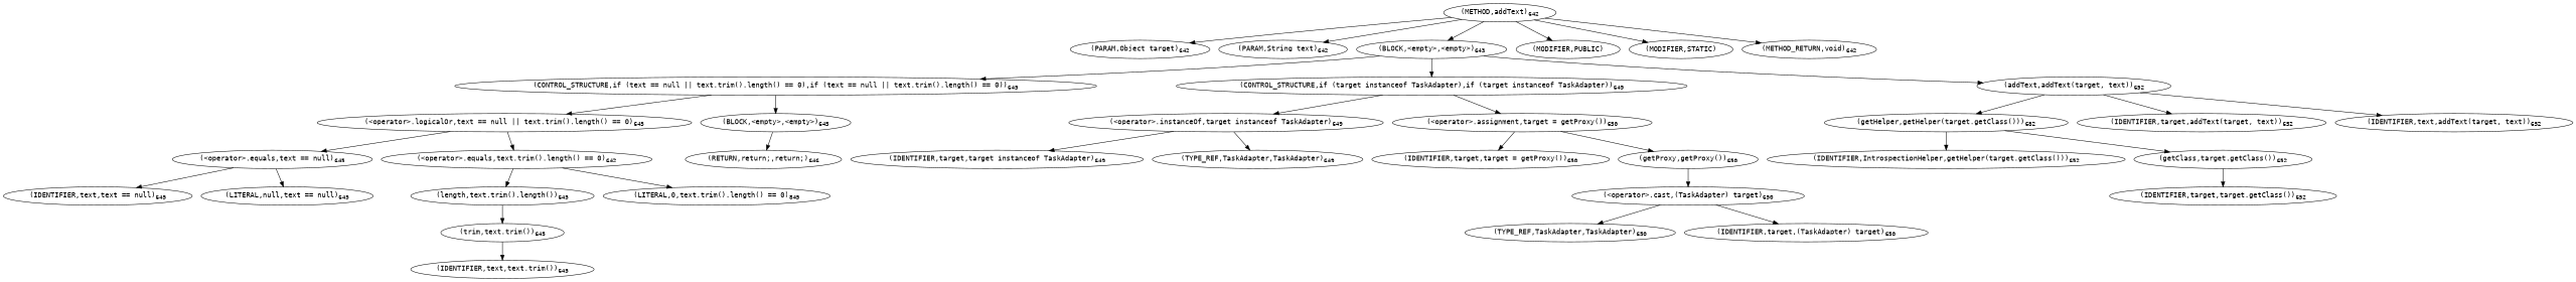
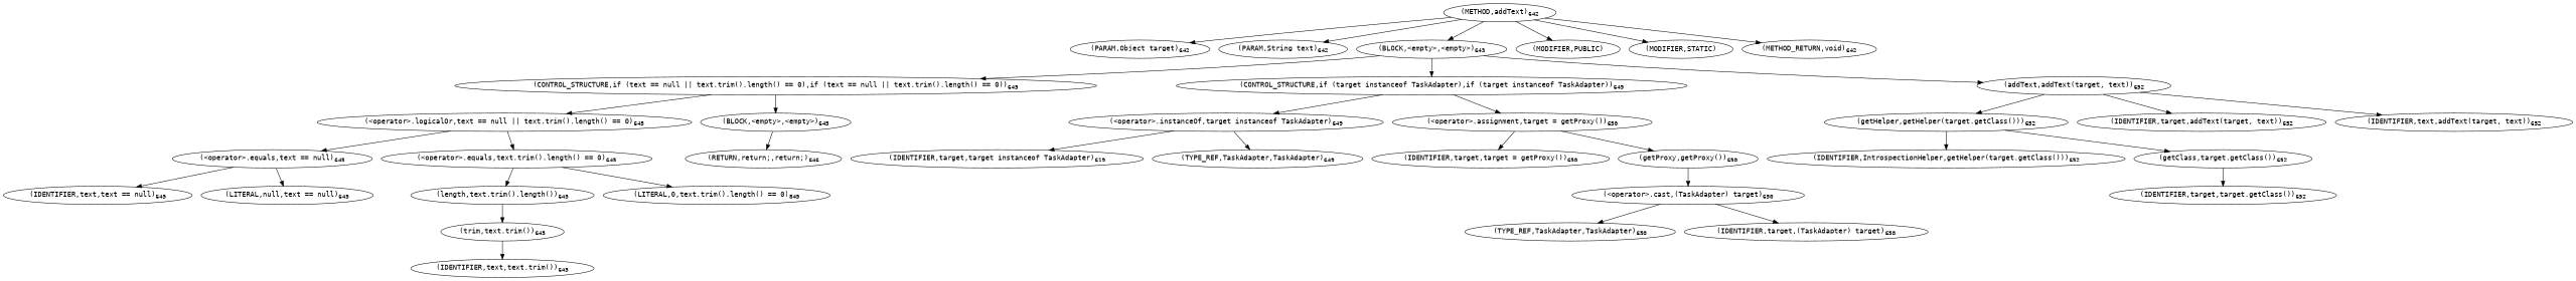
  digraph {
    fontname="DejaVu Sans Mono"
    node [fontname="DejaVu Sans Mono"]
    edge [fontname="DejaVu Sans Mono"]
    n1 [label=<(METHOD,addText)<SUB>642</SUB>>]
    n2 [label=<(PARAM,Object target)<SUB>642</SUB>>]
    n3 [label=<(PARAM,String text)<SUB>642</SUB>>]
    n4 [label=<(BLOCK,&lt;empty&gt;,&lt;empty&gt;)<SUB>643</SUB>>]
    n5 [label=<(MODIFIER,PUBLIC)>]
    n6 [label=<(MODIFIER,STATIC)>]
    n7 [label=<(METHOD_RETURN,void)<SUB>642</SUB>>]
    n8 [label=<(CONTROL_STRUCTURE,if (text == null || text.trim().length() == 0),if (text == null || text.trim().length() == 0))<SUB>645</SUB>>]
    n9 [label=<(CONTROL_STRUCTURE,if (target instanceof TaskAdapter),if (target instanceof TaskAdapter))<SUB>649</SUB>>]
    n10 [label=<(addText,addText(target, text))<SUB>652</SUB>>]
    n11 [label=<(&lt;operator&gt;.logicalOr,text == null || text.trim().length() == 0)<SUB>645</SUB>>]
    n12 [label=<(BLOCK,&lt;empty&gt;,&lt;empty&gt;)<SUB>645</SUB>>]
    n13 [label=<(&lt;operator&gt;.instanceOf,target instanceof TaskAdapter)<SUB>649</SUB>>]
    n14 [label=<(&lt;operator&gt;.assignment,target = getProxy())<SUB>650</SUB>>]
-   n15 [label=<(getHelper,getHelper(target.getClass()))<SUB>682</SUB>>]
+   n15 [label=<(getHelper,getHelper(target.getClass()))<SUB>652</SUB>>]
    n16 [label=<(IDENTIFIER,target,addText(target, text))<SUB>652</SUB>>]
    n17 [label=<(IDENTIFIER,text,addText(target, text))<SUB>652</SUB>>]
    n18 [label=<(&lt;operator&gt;.equals,text == null)<SUB>645</SUB>>]
-   n19 [label=<(&lt;operator&gt;.equals,text.trim().length() == 0)<SUB>642</SUB>>]
+   n19 [label=<(&lt;operator&gt;.equals,text.trim().length() == 0)<SUB>645</SUB>>]
    n20 [label=<(RETURN,return;,return;)<SUB>646</SUB>>]
    n21 [label=<(IDENTIFIER,text,text == null)<SUB>645</SUB>>]
    n22 [label=<(LITERAL,null,text == null)<SUB>645</SUB>>]
    n23 [label=<(length,text.trim().length())<SUB>645</SUB>>]
    n24 [label=<(LITERAL,0,text.trim().length() == 0)<SUB>845</SUB>>]
    n25 [label=<(trim,text.trim())<SUB>645</SUB>>]
    n26 [label=<(IDENTIFIER,text,text.trim())<SUB>645</SUB>>]
-   n27 [label=<(IDENTIFIER,target,target instanceof TaskAdapter)<SUB>649</SUB>>]
+   n27 [label=<(IDENTIFIER,target,target instanceof TaskAdapter)<SUB>619</SUB>>]
    n28 [label=<(TYPE_REF,TaskAdapter,TaskAdapter)<SUB>649</SUB>>]
    n29 [label=<(IDENTIFIER,target,target = getProxy())<SUB>650</SUB>>]
    n30 [label=<(getProxy,getProxy())<SUB>650</SUB>>]
    n31 [label=<(&lt;operator&gt;.cast,(TaskAdapter) target)<SUB>650</SUB>>]
    n32 [label=<(TYPE_REF,TaskAdapter,TaskAdapter)<SUB>650</SUB>>]
    n33 [label=<(IDENTIFIER,target,(TaskAdapter) target)<SUB>650</SUB>>]
    n34 [label=<(IDENTIFIER,IntrospectionHelper,getHelper(target.getClass()))<SUB>652</SUB>>]
    n35 [label=<(getClass,target.getClass())<SUB>652</SUB>>]
    n36 [label=<(IDENTIFIER,target,target.getClass())<SUB>652</SUB>>]
    n1 -> n2
    n1 -> n3
    n1 -> n4
    n1 -> n5
    n1 -> n6
    n1 -> n7
    n4 -> n8
    n4 -> n9
    n4 -> n10
    n8 -> n11
    n8 -> n12
    n9 -> n13
    n9 -> n14
    n10 -> n15
    n10 -> n16
    n10 -> n17
    n11 -> n18
    n11 -> n19
    n12 -> n20
    n13 -> n27
    n13 -> n28
    n14 -> n29
    n14 -> n30
    n15 -> n34
    n15 -> n35
    n18 -> n21
    n18 -> n22
    n19 -> n23
    n19 -> n24
    n23 -> n25
    n25 -> n26
    n30 -> n31
    n31 -> n32
    n31 -> n33
    n35 -> n36
  }
